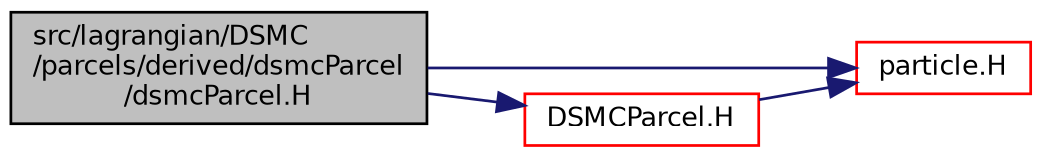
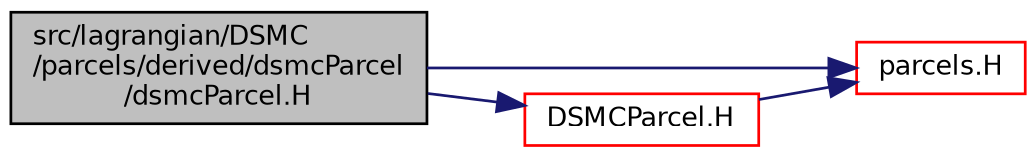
  digraph {
    rankdir=LR
    node [color=red fontname=Helvetica fontsize=10 shape=record]
    edge [color=midnightblue fontname=Helvetica fontsize=10 labelfontname=Helvetica labelfontsize=10 style=solid]
    n1 [color=black fillcolor=grey75 fontcolor=black height=0.2 label="src/lagrangian/DSMC\l/parcels/derived/dsmcParcel\l/dsmcParcel.H" style=filled width=0.4]
-   n2 [height=0.2 label="particle.H" width=0.4]
+   n2 [height=0.2 label="parcels.H" width=0.4]
    n3 [height=0.2 label="DSMCParcel.H" width=0.4]
    n1 -> n2
    n1 -> n3
    n3 -> n2
  }
